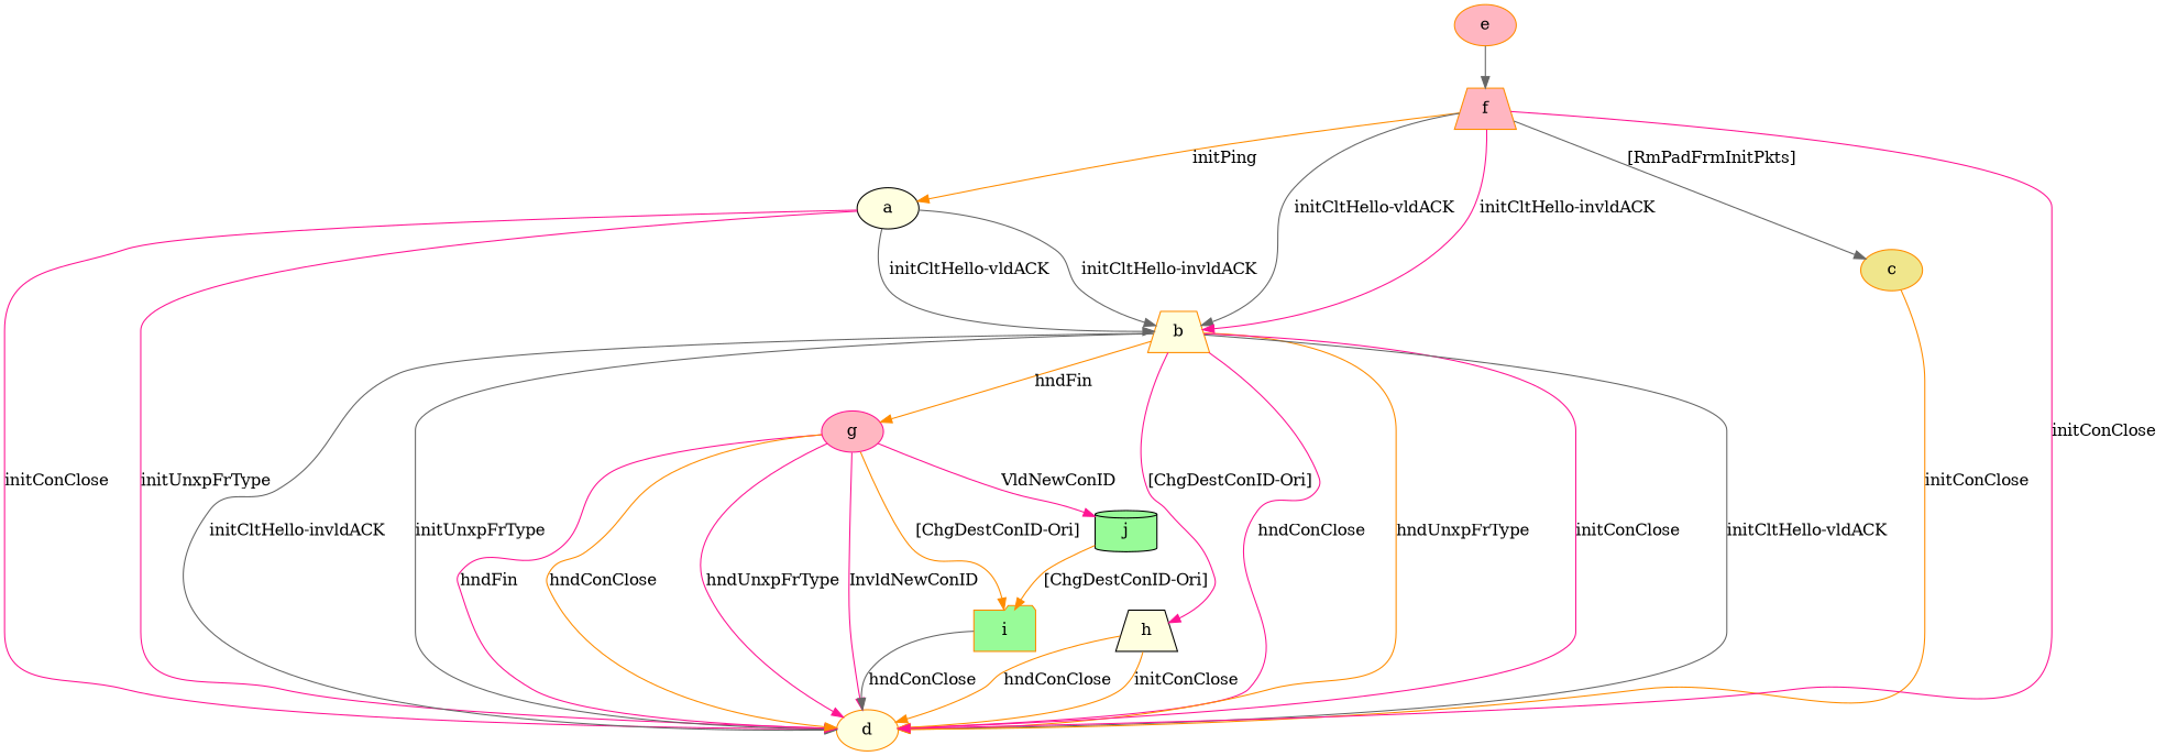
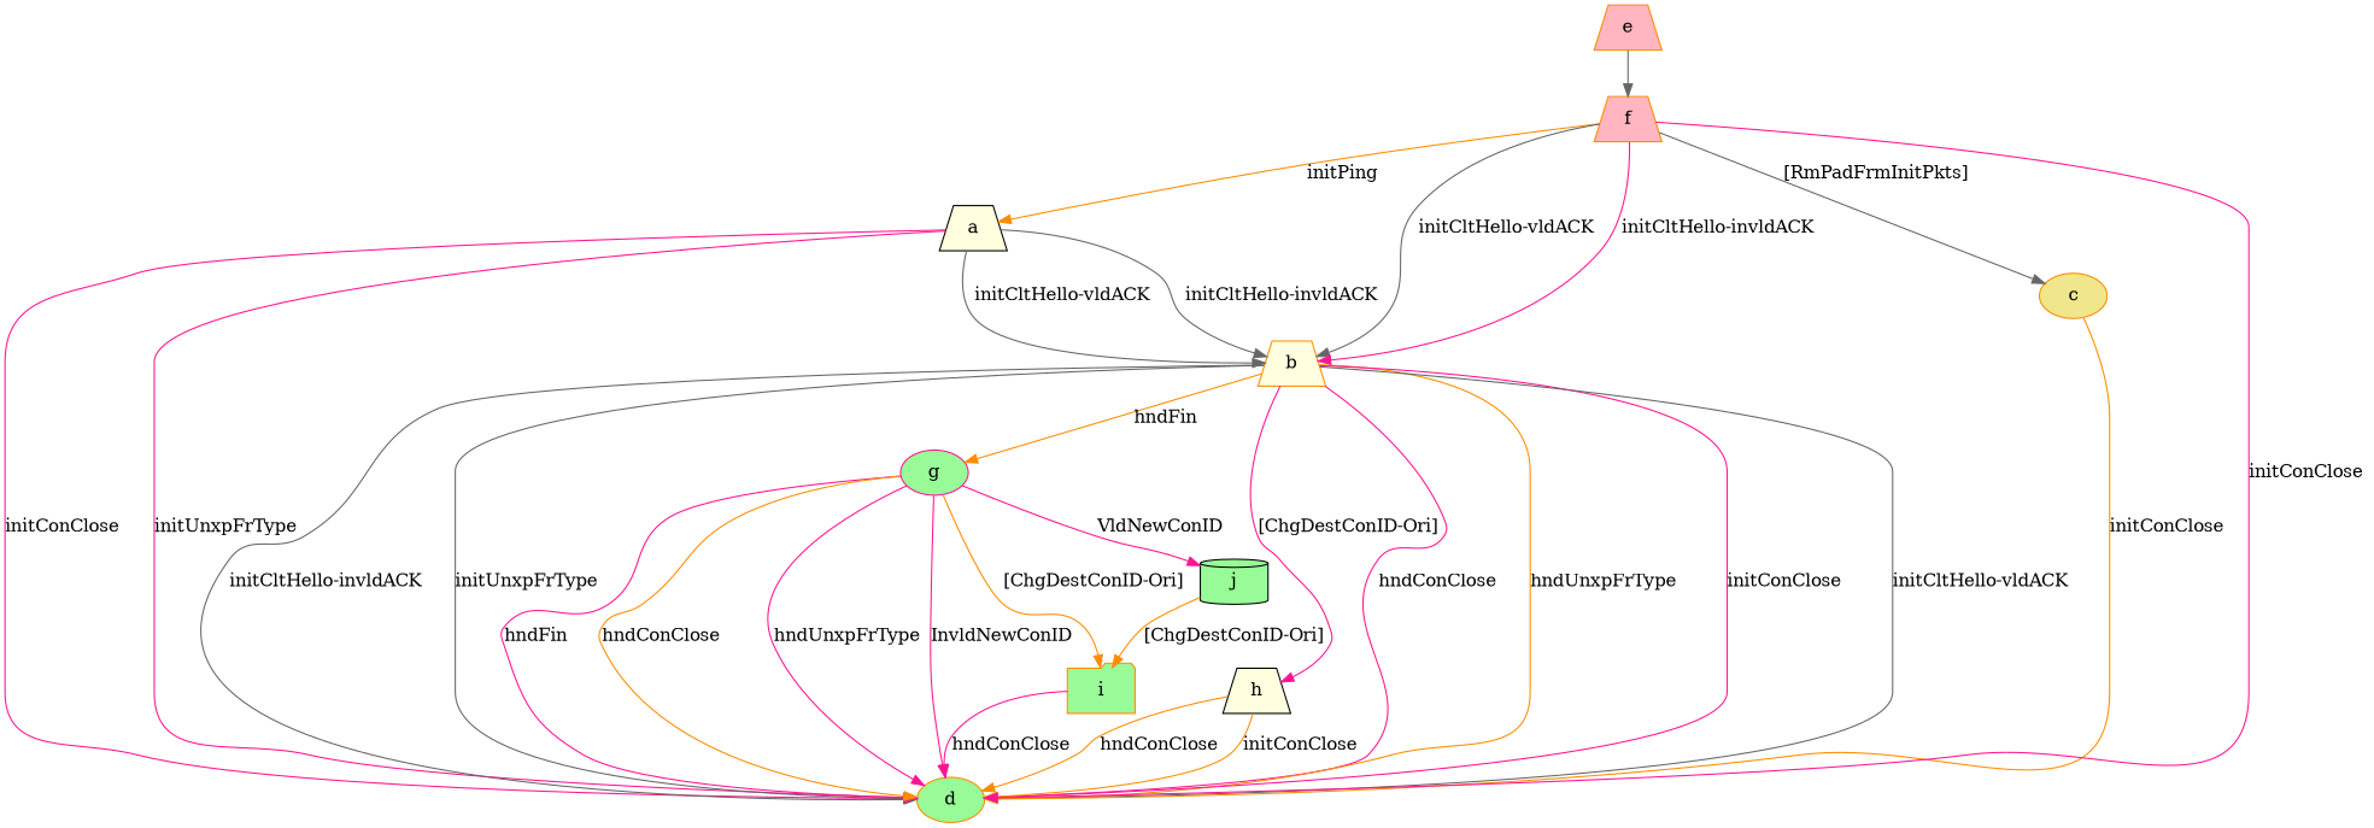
  digraph {
    node [color=darkorange fillcolor=lightyellow shape=trapezium style=filled]
    edge [color=deeppink]
-   a [color=black shape=ellipse]
+   a [color=black]
    b
-   d [shape=ellipse]
-   g [color=deeppink fillcolor=lightpink shape=ellipse]
+   d [fillcolor=palegreen shape=ellipse]
+   g [color=deeppink fillcolor=palegreen shape=ellipse]
    h [color=black]
    i [fillcolor=palegreen shape=folder]
    j [color=black fillcolor=palegreen shape=cylinder]
    c [fillcolor=khaki shape=ellipse]
-   e [fillcolor=lightpink shape=ellipse]
+   e [fillcolor=lightpink]
    f [fillcolor=lightpink]
    a -> b [color=gray40 label="initCltHello-vldACK "]
    a -> b [color=gray40 label="initCltHello-invldACK "]
    a -> d [label="initConClose "]
    a -> d [label="initUnxpFrType "]
    b -> d [label="hndConClose "]
    b -> d [color=darkorange label="hndUnxpFrType "]
    b -> d [label="initConClose "]
    b -> d [color=gray40 label="initCltHello-vldACK "]
    b -> d [color=gray40 label="initCltHello-invldACK "]
    b -> d [color=gray40 label="initUnxpFrType "]
    b -> g [color=darkorange label="hndFin "]
    b -> h [label="[ChgDestConID-Ori] "]
    g -> d [label="InvldNewConID "]
    g -> d [label="hndFin "]
    g -> d [color=darkorange label="hndConClose "]
    g -> d [label="hndUnxpFrType "]
    g -> i [color=darkorange label="[ChgDestConID-Ori] "]
    g -> j [label="VldNewConID "]
    h -> d [color=darkorange label="initConClose "]
    h -> d [color=darkorange label="hndConClose "]
-   i -> d [color=gray40 label="hndConClose "]
+   i -> d [label="hndConClose "]
    j -> i [color=darkorange label="[ChgDestConID-Ori] "]
    c -> d [color=darkorange label="initConClose "]
    e -> f [color=gray40]
    f -> a [color=darkorange label="initPing "]
    f -> b [color=gray40 label="initCltHello-vldACK "]
    f -> b [label="initCltHello-invldACK "]
    f -> d [label="initConClose "]
    f -> c [color=gray40 label="[RmPadFrmInitPkts] "]
  }
